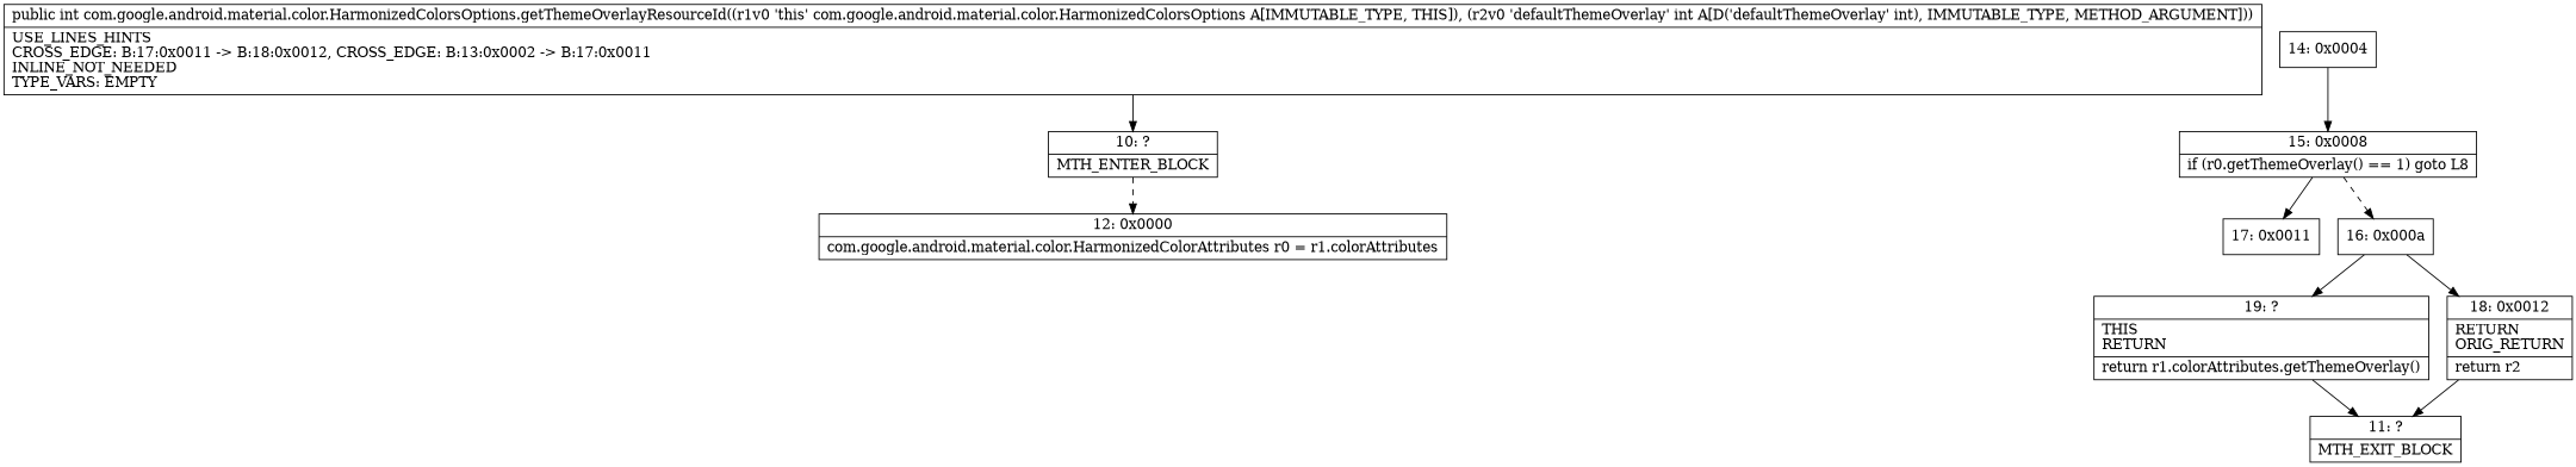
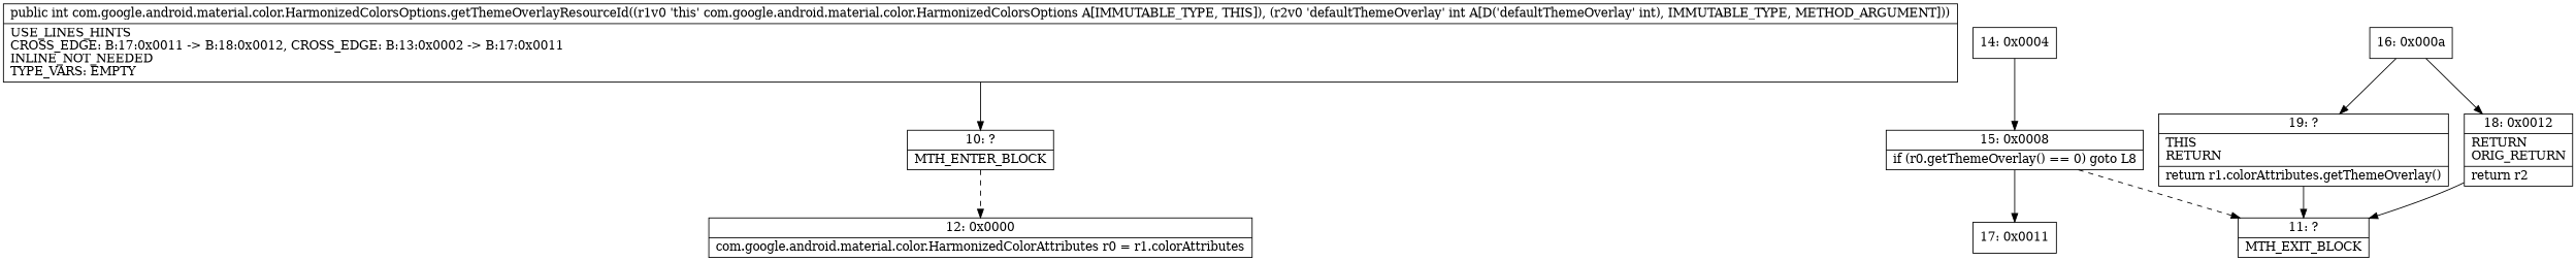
  digraph {
    node [shape=record]
    n1 [label="{10\:\ ?|MTH_ENTER_BLOCK\l}"]
    n2 [label="{12\:\ 0x0000|com.google.android.material.color.HarmonizedColorAttributes r0 = r1.colorAttributes\l}"]
    n3 [label="{14\:\ 0x0004}"]
-   n4 [label="{15\:\ 0x0008|if (r0.getThemeOverlay() == 1) goto L8\l}"]
+   n4 [label="{15\:\ 0x0008|if (r0.getThemeOverlay() == 0) goto L8\l}"]
    n5 [label="{17\:\ 0x0011}"]
    n6 [label="{16\:\ 0x000a}"]
    n7 [label="{19\:\ ?|THIS\lRETURN\l|return r1.colorAttributes.getThemeOverlay()\l}"]
    n8 [label="{18\:\ 0x0012|RETURN\lORIG_RETURN\l|return r2\l}"]
    n9 [label="{11\:\ ?|MTH_EXIT_BLOCK\l}"]
    n10 [label="{public int com.google.android.material.color.HarmonizedColorsOptions.getThemeOverlayResourceId((r1v0 'this' com.google.android.material.color.HarmonizedColorsOptions A[IMMUTABLE_TYPE, THIS]), (r2v0 'defaultThemeOverlay' int A[D('defaultThemeOverlay' int), IMMUTABLE_TYPE, METHOD_ARGUMENT]))  | USE_LINES_HINTS\lCROSS_EDGE: B:17:0x0011 \-\> B:18:0x0012, CROSS_EDGE: B:13:0x0002 \-\> B:17:0x0011\lINLINE_NOT_NEEDED\lTYPE_VARS: EMPTY\l}"]
    n1 -> n2 [style=dashed]
    n3 -> n4
    n4 -> n5
-   n4 -> n6 [style=dashed]
+   n4 -> n9 [style=dashed]
    n6 -> n7
    n6 -> n8
    n7 -> n9
    n8 -> n9
    n10 -> n1
  }
